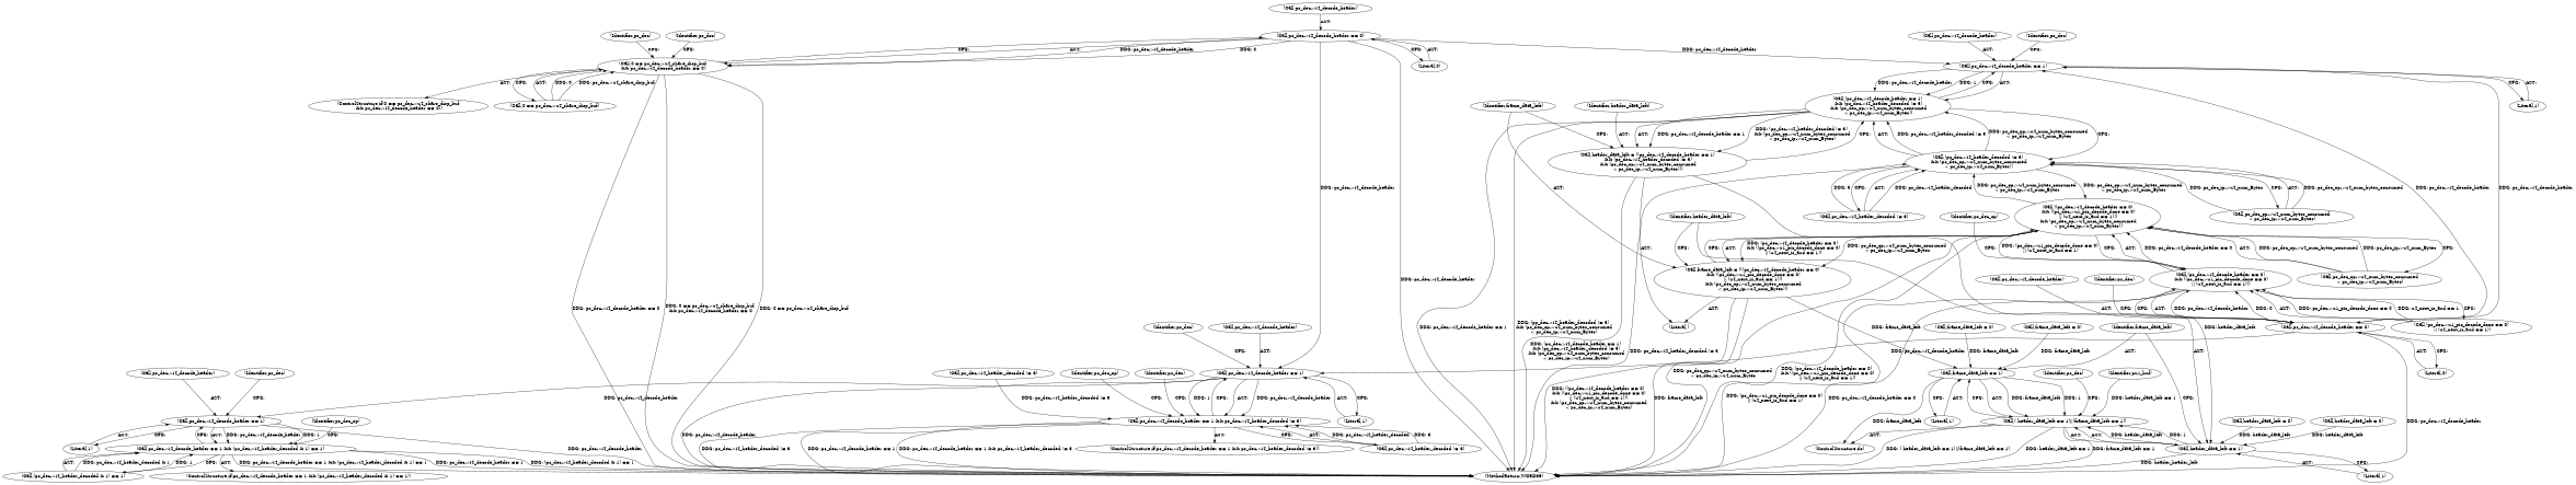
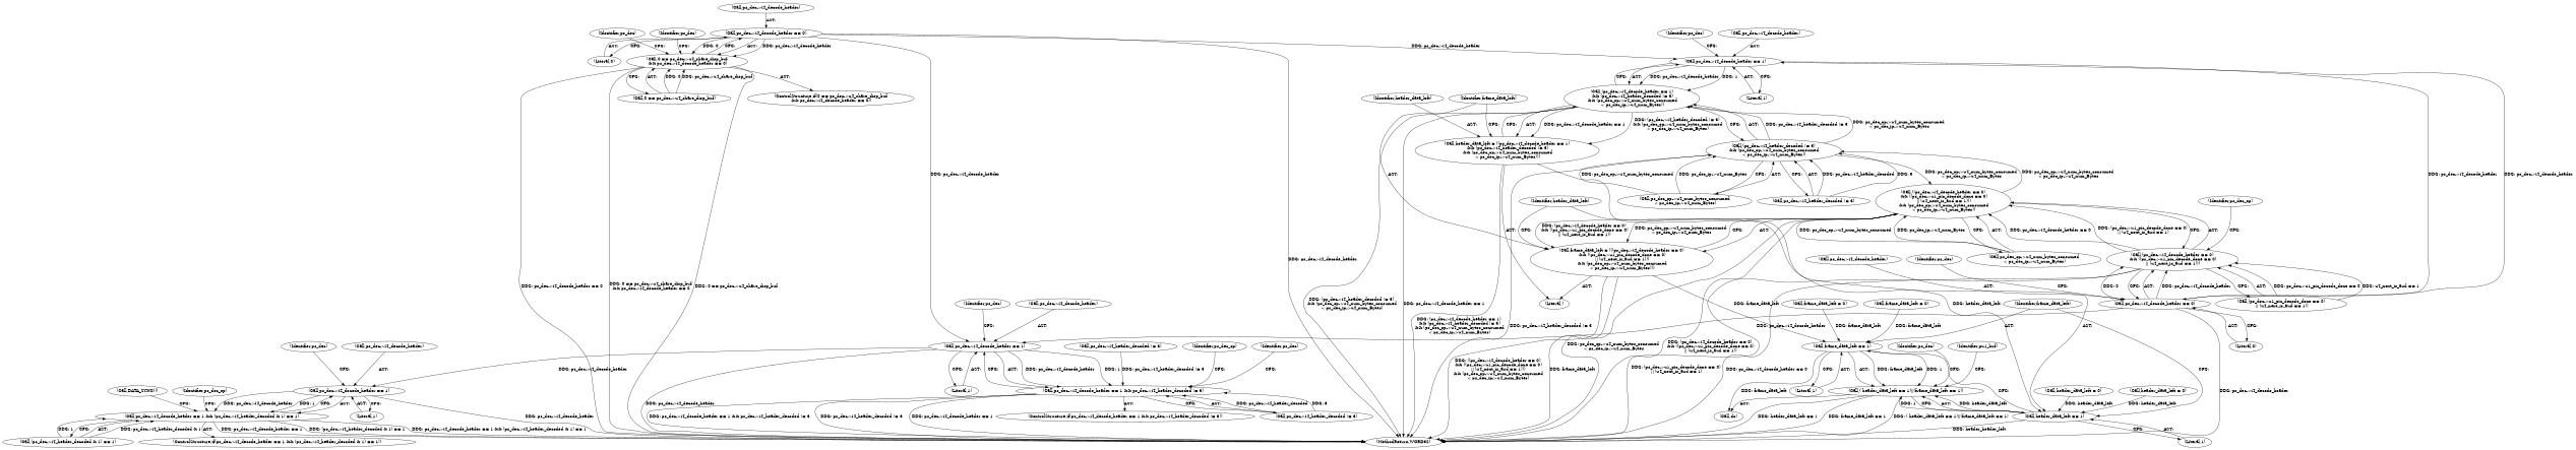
  digraph {
    n1 [label="(Call,ps_dec->i4_decode_header == 0)"]
    n2 [label="(Call,0 == ps_dec->u4_share_disp_buf\n && ps_dec->i4_decode_header == 0)"]
    n3 [label="(Call,ps_dec->i4_decode_header == 1)"]
    n4 [label="(Call,ps_dec->i4_decode_header == 1)"]
    n5 [label="(Literal,0)"]
-   n6 [label="(MethodReturn,WORD39)"]
+   n6 [label="(MethodReturn,WORD32)"]
    n7 [label="(ControlStructure,if(0 == ps_dec->u4_share_disp_buf\n && ps_dec->i4_decode_header == 0))"]
    n8 [label="(Call,0 == ps_dec->u4_share_disp_buf)"]
    n9 [label="(Call,(ps_dec->i4_decode_header == 1)\n && (ps_dec->i4_header_decoded != 3)\n && (ps_dec_op->u4_num_bytes_consumed\n < ps_dec_ip->u4_num_Bytes))"]
    n10 [label="(Call,ps_dec->i4_decode_header == 0)"]
    n11 [label="(Literal,1)"]
    n12 [label="(Call,ps_dec->i4_decode_header == 1 && ps_dec->i4_header_decoded != 3)"]
    n13 [label="(Call,ps_dec->i4_decode_header == 1)"]
    n14 [label="(Literal,1)"]
    n15 [label="(Call,header_data_left = ((ps_dec->i4_decode_header == 1)\n && (ps_dec->i4_header_decoded != 3)\n && (ps_dec_op->u4_num_bytes_consumed\n < ps_dec_ip->u4_num_Bytes)))"]
    n16 [label="(Call,(ps_dec->i4_header_decoded != 3)\n && (ps_dec_op->u4_num_bytes_consumed\n < ps_dec_ip->u4_num_Bytes))"]
    n17 [label="(Call,(ps_dec->i4_decode_header == 0)\n && ((ps_dec->u1_pic_decode_done == 0)\n || (u4_next_is_aud == 1)))"]
    n18 [label="(Literal,0)"]
    n19 [label="(Call,header_data_left == 1)"]
    n20 [label="(Literal,)"]
    n21 [label="(Call,((ps_dec->i4_decode_header == 0)\n && ((ps_dec->u1_pic_decode_done == 0)\n || (u4_next_is_aud == 1)))\n && (ps_dec_op->u4_num_bytes_consumed\n < ps_dec_ip->u4_num_Bytes))"]
    n22 [label="(Call,ps_dec->i4_header_decoded != 3)"]
    n23 [label="(Call,ps_dec_op->u4_num_bytes_consumed\n < ps_dec_ip->u4_num_Bytes)"]
    n24 [label="(Call,( header_data_left == 1)||(frame_data_left == 1))"]
    n25 [label="(Literal,1)"]
    n26 [label="(Call,frame_data_left == 1)"]
-   n27 [label="(ControlStructure,do)"]
+   n27 [label="(Call,do)"]
    n28 [label="(Literal,1)"]
    n29 [label="(Call,(ps_dec->u1_pic_decode_done == 0)\n || (u4_next_is_aud == 1))"]
    n30 [label="(Call,frame_data_left = (((ps_dec->i4_decode_header == 0)\n && ((ps_dec->u1_pic_decode_done == 0)\n || (u4_next_is_aud == 1)))\n && (ps_dec_op->u4_num_bytes_consumed\n < ps_dec_ip->u4_num_Bytes)))"]
    n31 [label="(Call,ps_dec_op->u4_num_bytes_consumed\n < ps_dec_ip->u4_num_Bytes)"]
    n32 [label="(Call,ps_dec->i4_header_decoded != 3)"]
    n33 [label="(ControlStructure,if(ps_dec->i4_decode_header == 1 && ps_dec->i4_header_decoded != 3))"]
    n34 [label="(Call,ps_dec->i4_decode_header == 1 && (ps_dec->i4_header_decoded & 1) == 1)"]
    n35 [label="(Literal,1)"]
    n36 [label="(ControlStructure,if(ps_dec->i4_decode_header == 1 && (ps_dec->i4_header_decoded & 1) == 1))"]
    n37 [label="(Call,(ps_dec->i4_header_decoded & 1) == 1)"]
    n38 [label="(Call,ps_dec->i4_header_decoded != 3)"]
    n39 [label="(Identifier,ps_dec)"]
    n40 [label="(Call,ps_dec->i4_decode_header)"]
    n41 [label="(Call,frame_data_left = 0)"]
    n42 [label="(Identifier,ps_dec)"]
    n43 [label="(Identifier,ps_dec)"]
    n44 [label="(Identifier,ps_dec)"]
    n45 [label="(Call,frame_data_left = 0)"]
    n46 [label="(Call,ps_dec->i4_decode_header)"]
    n47 [label="(Call,ps_dec->i4_decode_header)"]
    n48 [label="(Identifier,ps_dec)"]
    n49 [label="(Identifier,frame_data_left)"]
    n50 [label="(Identifier,ps_dec)"]
    n51 [label="(Identifier,ps_dec_op)"]
    n52 [label="(Call,header_data_left = 0)"]
    n53 [label="(Identifier,ps_dec_op)"]
    n54 [label="(Identifier,header_data_left)"]
    n55 [label="(Call,ps_dec->i4_decode_header)"]
    n56 [label="(Identifier,pu1_buf)"]
    n57 [label="(Call,ps_dec->i4_decode_header)"]
    n58 [label="(Identifier,ps_dec_op)"]
    n59 [label="(Identifier,frame_data_left)"]
    n60 [label="(Identifier,ps_dec)"]
    n61 [label="(Identifier,header_data_left)"]
    n62 [label="(Identifier,ps_dec)"]
+   n63 [label="(Call,DATA_SYNC())"]
    n64 [label="(Call,header_data_left = 0)"]
    n1 -> n2 [label="AST: "]
    n1 -> n2 [label="DDG: ps_dec->i4_decode_header"]
    n1 -> n2 [label="DDG: 0"]
    n1 -> n3 [label="DDG: ps_dec->i4_decode_header"]
    n1 -> n4 [label="DDG: ps_dec->i4_decode_header"]
    n1 -> n5 [label="CFG: "]
    n1 -> n6 [label="DDG: ps_dec->i4_decode_header"]
    n2 -> n1 [label="CFG: "]
    n2 -> n6 [label="DDG: 0 == ps_dec->u4_share_disp_buf"]
    n2 -> n6 [label="DDG: ps_dec->i4_decode_header == 0"]
    n2 -> n6 [label="DDG: 0 == ps_dec->u4_share_disp_buf\n && ps_dec->i4_decode_header == 0"]
    n2 -> n7 [label="AST: "]
    n2 -> n8 [label="CFG: "]
    n3 -> n9 [label="AST: "]
    n3 -> n9 [label="DDG: ps_dec->i4_decode_header"]
    n3 -> n9 [label="DDG: 1"]
    n3 -> n10 [label="DDG: ps_dec->i4_decode_header"]
    n3 -> n11 [label="CFG: "]
    n4 -> n6 [label="DDG: ps_dec->i4_decode_header"]
    n4 -> n12 [label="AST: "]
    n4 -> n12 [label="DDG: ps_dec->i4_decode_header"]
    n4 -> n12 [label="DDG: 1"]
    n4 -> n13 [label="DDG: ps_dec->i4_decode_header"]
    n4 -> n14 [label="CFG: "]
    n5 -> n1 [label="AST: "]
    n8 -> n2 [label="AST: "]
    n8 -> n2 [label="DDG: 0"]
    n8 -> n2 [label="DDG: ps_dec->u4_share_disp_buf"]
    n9 -> n3 [label="CFG: "]
    n9 -> n6 [label="DDG: ps_dec->i4_decode_header == 1"]
    n9 -> n6 [label="DDG: (ps_dec->i4_header_decoded != 3)\n && (ps_dec_op->u4_num_bytes_consumed\n < ps_dec_ip->u4_num_Bytes)"]
    n9 -> n15 [label="AST: "]
    n9 -> n15 [label="DDG: ps_dec->i4_decode_header == 1"]
    n9 -> n15 [label="DDG: (ps_dec->i4_header_decoded != 3)\n && (ps_dec_op->u4_num_bytes_consumed\n < ps_dec_ip->u4_num_Bytes)"]
    n9 -> n16 [label="CFG: "]
    n10 -> n3 [label="DDG: ps_dec->i4_decode_header"]
    n10 -> n4 [label="DDG: ps_dec->i4_decode_header"]
    n10 -> n6 [label="DDG: ps_dec->i4_decode_header"]
    n10 -> n17 [label="AST: "]
    n10 -> n17 [label="DDG: ps_dec->i4_decode_header"]
    n10 -> n17 [label="DDG: 0"]
    n10 -> n18 [label="CFG: "]
    n11 -> n3 [label="AST: "]
    n12 -> n4 [label="CFG: "]
    n12 -> n6 [label="DDG: ps_dec->i4_decode_header == 1 && ps_dec->i4_header_decoded != 3"]
    n12 -> n6 [label="DDG: ps_dec->i4_header_decoded != 3"]
    n12 -> n6 [label="DDG: ps_dec->i4_decode_header == 1"]
    n12 -> n32 [label="CFG: "]
    n12 -> n33 [label="AST: "]
    n13 -> n6 [label="DDG: ps_dec->i4_decode_header"]
    n13 -> n34 [label="AST: "]
    n13 -> n34 [label="DDG: ps_dec->i4_decode_header"]
    n13 -> n34 [label="DDG: 1"]
    n13 -> n35 [label="CFG: "]
    n14 -> n4 [label="AST: "]
    n15 -> n6 [label="DDG: (ps_dec->i4_decode_header == 1)\n && (ps_dec->i4_header_decoded != 3)\n && (ps_dec_op->u4_num_bytes_consumed\n < ps_dec_ip->u4_num_Bytes)"]
    n15 -> n9 [label="CFG: "]
    n15 -> n19 [label="DDG: header_data_left"]
    n15 -> n20 [label="AST: "]
    n16 -> n6 [label="DDG: ps_dec->i4_header_decoded != 3"]
    n16 -> n9 [label="AST: "]
    n16 -> n9 [label="DDG: ps_dec->i4_header_decoded != 3"]
    n16 -> n9 [label="DDG: ps_dec_op->u4_num_bytes_consumed\n < ps_dec_ip->u4_num_Bytes"]
    n16 -> n21 [label="DDG: ps_dec_op->u4_num_bytes_consumed\n < ps_dec_ip->u4_num_Bytes"]
    n16 -> n22 [label="CFG: "]
    n16 -> n23 [label="CFG: "]
    n17 -> n6 [label="DDG: (ps_dec->u1_pic_decode_done == 0)\n || (u4_next_is_aud == 1)"]
    n17 -> n6 [label="DDG: ps_dec->i4_decode_header == 0"]
    n17 -> n10 [label="CFG: "]
    n17 -> n21 [label="AST: "]
    n17 -> n21 [label="DDG: ps_dec->i4_decode_header == 0"]
    n17 -> n21 [label="DDG: (ps_dec->u1_pic_decode_done == 0)\n || (u4_next_is_aud == 1)"]
    n17 -> n29 [label="CFG: "]
    n18 -> n10 [label="AST: "]
    n19 -> n6 [label="DDG: header_header_left"]
    n19 -> n24 [label="AST: "]
    n19 -> n24 [label="DDG: header_data_left"]
    n19 -> n24 [label="DDG: 1"]
    n19 -> n25 [label="CFG: "]
    n21 -> n6 [label="DDG: ps_dec_op->u4_num_bytes_consumed\n < ps_dec_ip->u4_num_Bytes"]
    n21 -> n6 [label="DDG: (ps_dec->i4_decode_header == 0)\n && ((ps_dec->u1_pic_decode_done == 0)\n || (u4_next_is_aud == 1))"]
    n21 -> n16 [label="DDG: ps_dec_op->u4_num_bytes_consumed\n < ps_dec_ip->u4_num_Bytes"]
    n21 -> n17 [label="CFG: "]
    n21 -> n30 [label="AST: "]
    n21 -> n30 [label="DDG: (ps_dec->i4_decode_header == 0)\n && ((ps_dec->u1_pic_decode_done == 0)\n || (u4_next_is_aud == 1))"]
    n21 -> n30 [label="DDG: ps_dec_op->u4_num_bytes_consumed\n < ps_dec_ip->u4_num_Bytes"]
    n21 -> n31 [label="CFG: "]
    n22 -> n16 [label="AST: "]
    n22 -> n16 [label="DDG: ps_dec->i4_header_decoded"]
    n22 -> n16 [label="DDG: 3"]
    n23 -> n16 [label="AST: "]
    n23 -> n16 [label="DDG: ps_dec_op->u4_num_bytes_consumed"]
    n23 -> n16 [label="DDG: ps_dec_ip->u4_num_Bytes"]
    n24 -> n6 [label="DDG: header_data_left == 1"]
    n24 -> n6 [label="DDG: frame_data_left == 1"]
    n24 -> n6 [label="DDG: ( header_data_left == 1)||(frame_data_left == 1)"]
-   n24 -> n19 [label="AST: "]
-   n24 -> n26 [label="CFG: "]
+   n24 -> n19 [label="CFG: "]
+   n19 -> n26 [label="CFG: "]
    n24 -> n27 [label="AST: "]
    n25 -> n19 [label="AST: "]
    n26 -> n24 [label="AST: "]
    n26 -> n24 [label="DDG: frame_data_left"]
    n26 -> n24 [label="DDG: 1"]
    n26 -> n27 [label="DDG: frame_data_left"]
    n26 -> n28 [label="CFG: "]
    n28 -> n26 [label="AST: "]
    n29 -> n17 [label="AST: "]
    n29 -> n17 [label="DDG: ps_dec->u1_pic_decode_done == 0"]
    n29 -> n17 [label="DDG: u4_next_is_aud == 1"]
    n30 -> n6 [label="DDG: ((ps_dec->i4_decode_header == 0)\n && ((ps_dec->u1_pic_decode_done == 0)\n || (u4_next_is_aud == 1)))\n && (ps_dec_op->u4_num_bytes_consumed\n < ps_dec_ip->u4_num_Bytes)"]
    n30 -> n6 [label="DDG: frame_data_left"]
    n30 -> n20 [label="AST: "]
    n30 -> n21 [label="CFG: "]
    n30 -> n26 [label="DDG: frame_data_left"]
    n31 -> n21 [label="AST: "]
    n31 -> n21 [label="DDG: ps_dec_op->u4_num_bytes_consumed"]
    n31 -> n21 [label="DDG: ps_dec_ip->u4_num_Bytes"]
    n32 -> n12 [label="AST: "]
    n32 -> n12 [label="DDG: ps_dec->i4_header_decoded"]
    n32 -> n12 [label="DDG: 3"]
    n34 -> n6 [label="DDG: ps_dec->i4_decode_header == 1"]
    n34 -> n6 [label="DDG: (ps_dec->i4_header_decoded & 1) == 1"]
    n34 -> n6 [label="DDG: ps_dec->i4_decode_header == 1 && (ps_dec->i4_header_decoded & 1) == 1"]
    n34 -> n13 [label="CFG: "]
    n34 -> n36 [label="AST: "]
    n34 -> n37 [label="CFG: "]
    n35 -> n13 [label="AST: "]
    n37 -> n34 [label="AST: "]
    n37 -> n34 [label="DDG: ps_dec->i4_header_decoded & 1"]
    n37 -> n34 [label="DDG: 1"]
    n38 -> n12 [label="DDG: ps_dec->i4_header_decoded != 3"]
    n39 -> n3 [label="CFG: "]
    n40 -> n4 [label="AST: "]
    n41 -> n26 [label="DDG: frame_data_left"]
    n42 -> n24 [label="CFG: "]
    n43 -> n13 [label="CFG: "]
    n44 -> n2 [label="CFG: "]
    n45 -> n26 [label="DDG: frame_data_left"]
    n46 -> n3 [label="AST: "]
    n47 -> n13 [label="AST: "]
    n48 -> n2 [label="CFG: "]
    n49 -> n15 [label="CFG: "]
    n49 -> n30 [label="AST: "]
    n50 -> n4 [label="CFG: "]
    n51 -> n12 [label="CFG: "]
    n52 -> n19 [label="DDG: header_data_left"]
    n53 -> n34 [label="CFG: "]
    n54 -> n15 [label="AST: "]
    n55 -> n1 [label="AST: "]
-   n56 -> n24 [label="DDG: header_data_left == 1"]
+   n56 -> n24 [label="CFG: "]
    n57 -> n10 [label="AST: "]
    n58 -> n17 [label="CFG: "]
    n59 -> n19 [label="CFG: "]
    n59 -> n26 [label="AST: "]
    n60 -> n10 [label="CFG: "]
    n61 -> n19 [label="AST: "]
    n61 -> n30 [label="CFG: "]
    n62 -> n12 [label="CFG: "]
+   n63 -> n34 [label="CFG: "]
    n64 -> n19 [label="DDG: header_data_left"]
  }
